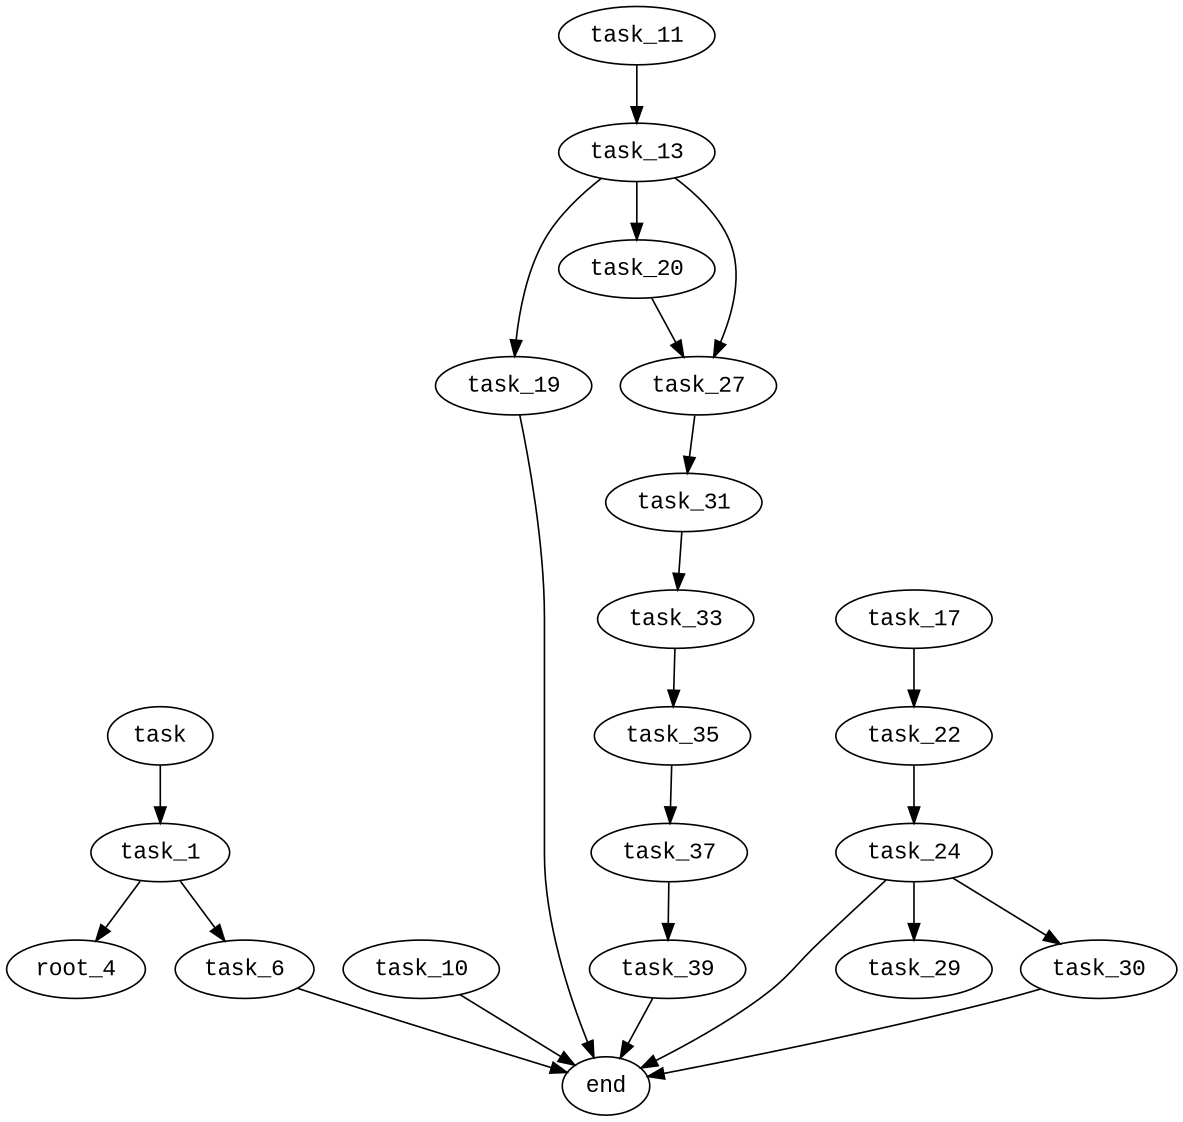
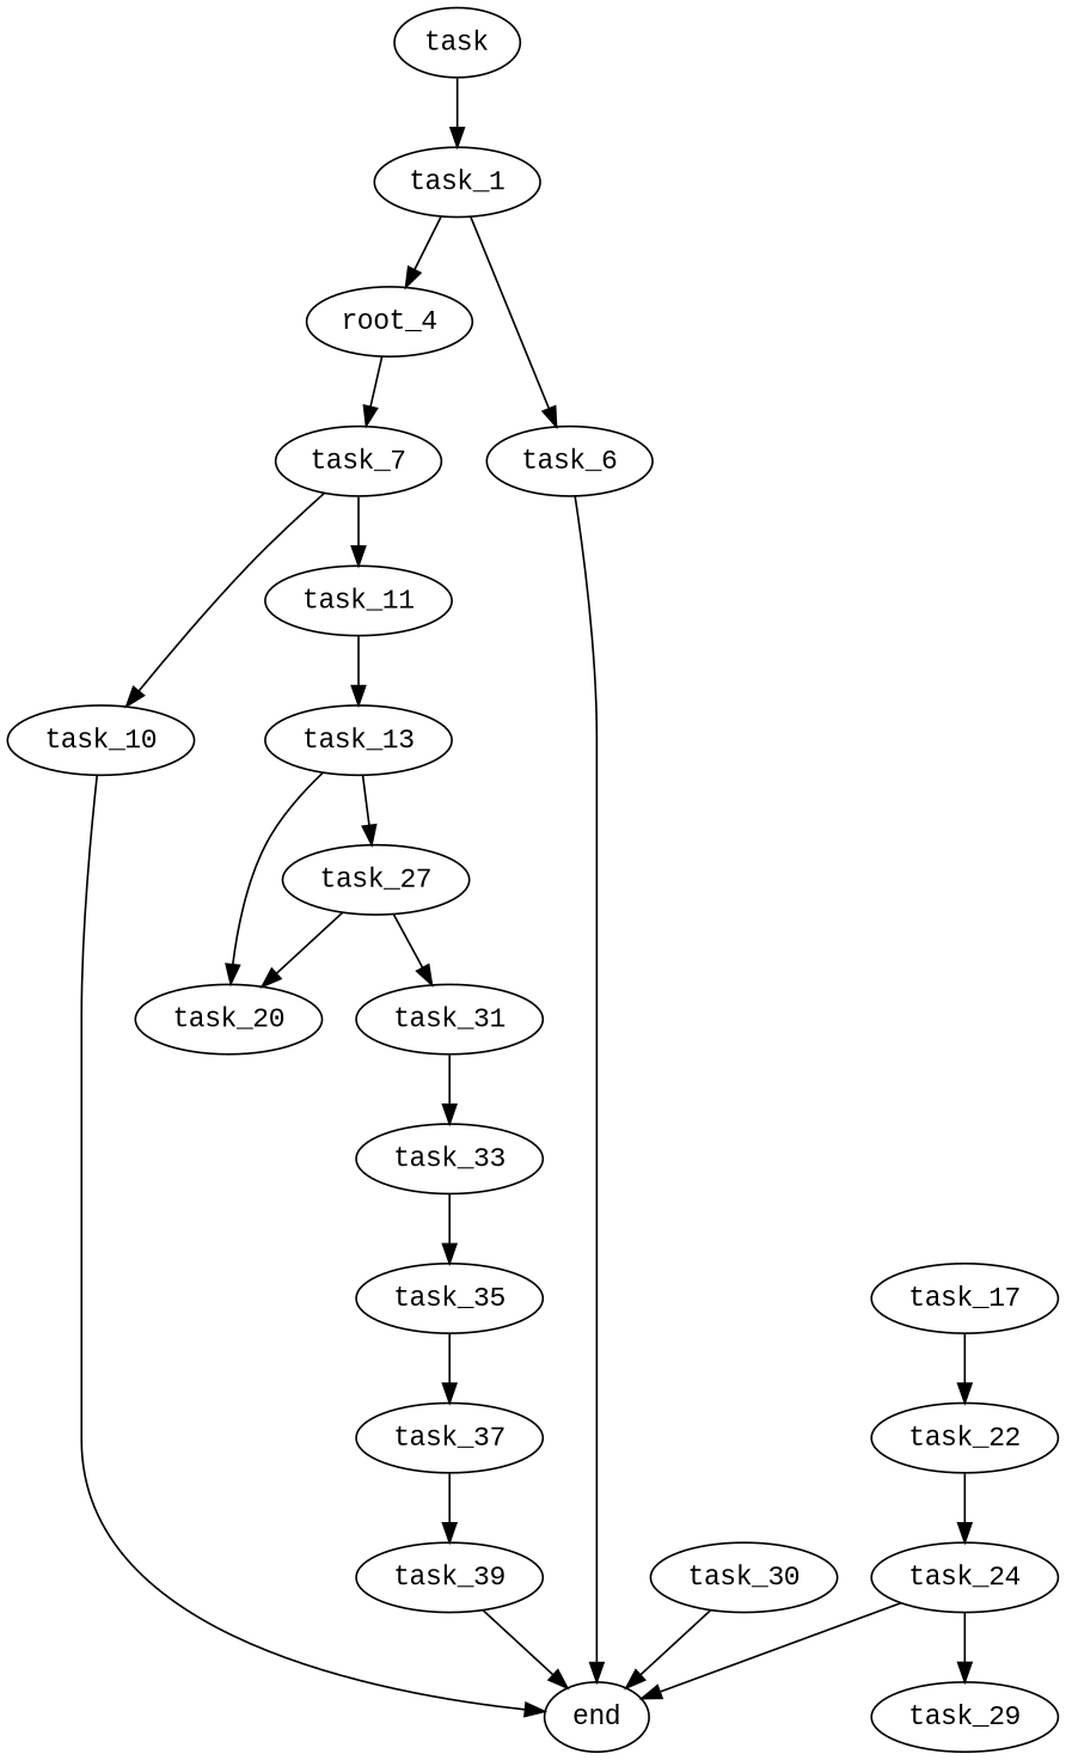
  digraph {
    fontname="Liberation Mono"
    node [fontname="Liberation Mono"]
    edge [fontname="Liberation Mono"]
    n1 [label=task]
    task_1
    n3 [label=root_4]
    task_6
+   task_7
    end
    task_10
    task_11
    task_13
-   task_19
    task_20
    task_27
    task_17
    task_22
    task_24
    task_31
    task_29
    task_30
    task_33
    task_35
    task_37
    task_39
    n1 -> task_1
    task_1 -> n3
    task_1 -> task_6
+   n3 -> task_7
    task_6 -> end
+   task_7 -> task_10
+   task_7 -> task_11
    task_10 -> end
    task_11 -> task_13
-   task_13 -> task_19
    task_13 -> task_20
    task_13 -> task_27
-   task_19 -> end
-   task_20 -> task_27
+   task_27 -> task_20
    task_27 -> task_31
    task_17 -> task_22
    task_22 -> task_24
    task_24 -> end
    task_24 -> task_29
-   task_24 -> task_30
    task_31 -> task_33
    task_30 -> end
    task_33 -> task_35
    task_35 -> task_37
    task_37 -> task_39
    task_39 -> end
  }
